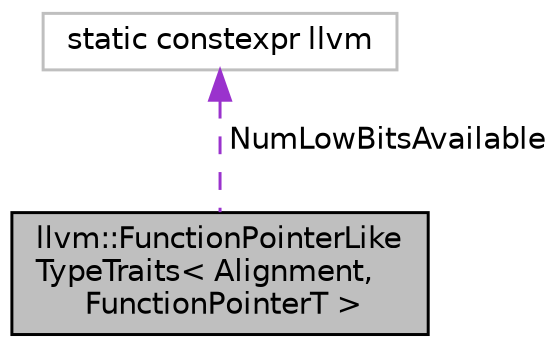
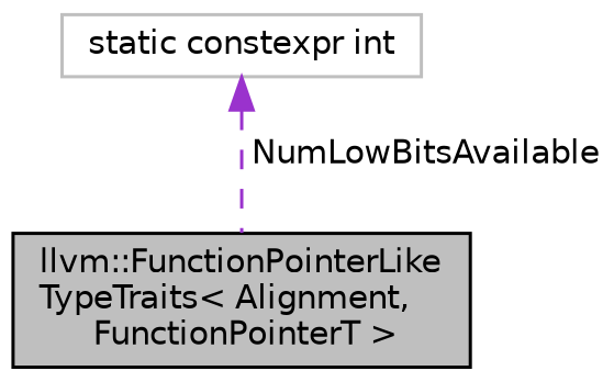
  digraph {
    node [fontname=Helvetica fontsize=10 shape=record]
    n1 [color=black fillcolor=grey75 fontcolor=black height=0.2 label="llvm::FunctionPointerLike\lTypeTraits\< Alignment,\l FunctionPointerT \>" style=filled width=0.4]
-   n2 [color=grey75 height=0.2 label="static constexpr llvm" width=0.4]
+   n2 [color=grey75 height=0.2 label="static constexpr int" width=0.4]
    n2 -> n1 [color=darkorchid3 dir=back fontname=Helvetica fontsize=10 label=" NumLowBitsAvailable" labelfontname=Helvetica labelfontsize=10 style=dashed]
  }
